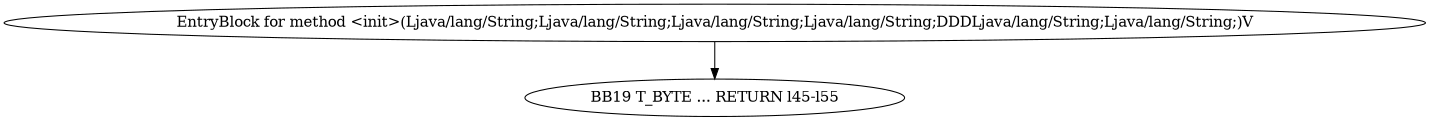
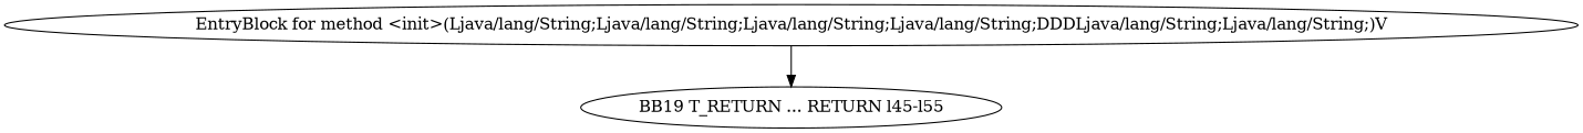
  digraph {
-   n1 [label="BB19 T_BYTE ... RETURN l45-l55"]
+   n1 [label="BB19 T_RETURN ... RETURN l45-l55"]
    n2 [label="EntryBlock for method <init>(Ljava/lang/String;Ljava/lang/String;Ljava/lang/String;Ljava/lang/String;DDDLjava/lang/String;Ljava/lang/String;)V"]
    n2 -> n1
  }
